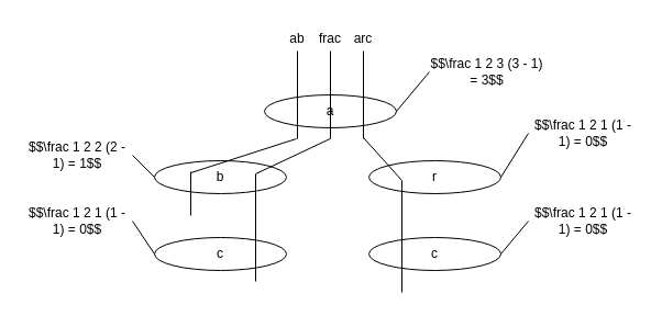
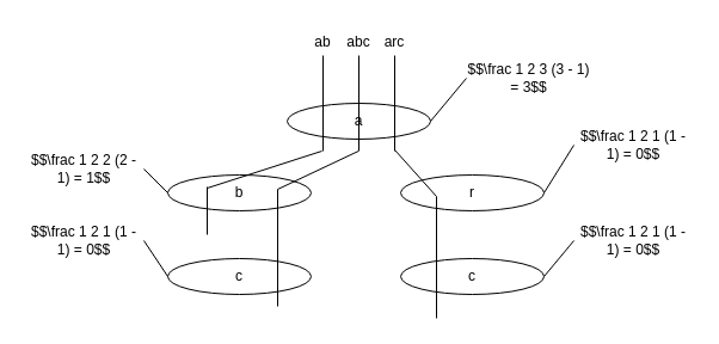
  <mxCell id="0" />
  <mxCell id="1" parent="0" />
  <mxCell id="2" value="a" style="ellipse;whiteSpace=wrap;html=1;fillColor=none;" vertex="1" parent="1"><mxGeometry x="240" y="86" width="120" height="30" as="geometry" /></mxCell>
  <mxCell id="3" value="b" style="ellipse;whiteSpace=wrap;html=1;fillColor=none;" vertex="1" parent="1"><mxGeometry x="140" y="146" width="120" height="30" as="geometry" /></mxCell>
  <mxCell id="4" value="r" style="ellipse;whiteSpace=wrap;html=1;fillColor=none;" vertex="1" parent="1"><mxGeometry x="335" y="146" width="120" height="30" as="geometry" /></mxCell>
  <mxCell id="5" value="c" style="ellipse;whiteSpace=wrap;html=1;fillColor=none;" vertex="1" parent="1"><mxGeometry x="335" y="216" width="120" height="30" as="geometry" /></mxCell>
  <mxCell id="6" value="c" style="ellipse;whiteSpace=wrap;html=1;fillColor=none;" vertex="1" parent="1"><mxGeometry x="140" y="216" width="120" height="30" as="geometry" /></mxCell>
  <mxCell id="7" value="" style="endArrow=none;html=1;rounded=0;" edge="1" parent="1"><mxGeometry width="50" height="50" relative="1" as="geometry"><mxPoint x="300" y="126" as="sourcePoint" /><mxPoint x="300" y="46" as="targetPoint" /></mxGeometry></mxCell>
  <mxCell id="8" value="" style="endArrow=none;html=1;rounded=0;" edge="1" parent="1"><mxGeometry width="50" height="50" relative="1" as="geometry"><mxPoint x="270" y="126" as="sourcePoint" /><mxPoint x="270" y="46" as="targetPoint" /></mxGeometry></mxCell>
  <mxCell id="9" value="" style="endArrow=none;html=1;rounded=0;" edge="1" parent="1"><mxGeometry width="50" height="50" relative="1" as="geometry"><mxPoint x="330" y="126" as="sourcePoint" /><mxPoint x="330" y="46" as="targetPoint" /></mxGeometry></mxCell>
  <mxCell id="10" value="" style="endArrow=none;html=1;rounded=0;" edge="1" parent="1"><mxGeometry width="50" height="50" relative="1" as="geometry"><mxPoint x="365" y="164" as="sourcePoint" /><mxPoint x="330" y="125" as="targetPoint" /></mxGeometry></mxCell>
  <mxCell id="11" value="" style="endArrow=none;html=1;rounded=0;" edge="1" parent="1"><mxGeometry width="50" height="50" relative="1" as="geometry"><mxPoint x="365" y="266" as="sourcePoint" /><mxPoint x="365" y="164" as="targetPoint" /></mxGeometry></mxCell>
  <mxCell id="12" value="" style="endArrow=none;html=1;rounded=0;" edge="1" parent="1"><mxGeometry width="50" height="50" relative="1" as="geometry"><mxPoint x="232" y="158" as="sourcePoint" /><mxPoint x="299.71" y="126" as="targetPoint" /></mxGeometry></mxCell>
  <mxCell id="13" value="" style="endArrow=none;html=1;rounded=0;" edge="1" parent="1"><mxGeometry width="50" height="50" relative="1" as="geometry"><mxPoint x="173" y="157" as="sourcePoint" /><mxPoint x="269" y="126" as="targetPoint" /></mxGeometry></mxCell>
  <mxCell id="14" value="" style="endArrow=none;html=1;rounded=0;" edge="1" parent="1"><mxGeometry width="50" height="50" relative="1" as="geometry"><mxPoint x="173" y="196" as="sourcePoint" /><mxPoint x="173" y="156" as="targetPoint" /></mxGeometry></mxCell>
  <mxCell id="15" value="" style="endArrow=none;html=1;rounded=0;" edge="1" parent="1"><mxGeometry width="50" height="50" relative="1" as="geometry"><mxPoint x="232" y="256" as="sourcePoint" /><mxPoint x="232" y="158" as="targetPoint" /></mxGeometry></mxCell>
  <mxCell id="16" value="ab" style="text;html=1;align=center;verticalAlign=middle;whiteSpace=wrap;rounded=0;" vertex="1" parent="1"><mxGeometry x="240" y="20" width="60" height="30" as="geometry" /></mxCell>
- <mxCell id="17" value="frac" style="text;html=1;align=center;verticalAlign=middle;whiteSpace=wrap;rounded=0;" vertex="1" parent="1"><mxGeometry x="270" y="20" width="60" height="30" as="geometry" /></mxCell>
+ <mxCell id="17" value="abc" style="text;html=1;align=center;verticalAlign=middle;whiteSpace=wrap;rounded=0;" vertex="1" parent="1"><mxGeometry x="270" y="20" width="60" height="30" as="geometry" /></mxCell>
  <mxCell id="18" value="arc" style="text;html=1;align=center;verticalAlign=middle;whiteSpace=wrap;rounded=0;" vertex="1" parent="1"><mxGeometry x="300" y="20" width="60" height="30" as="geometry" /></mxCell>
  <mxCell id="19" value="$$\frac 1 2 3 (3 - 1) = 3$$" style="text;html=1;align=center;verticalAlign=middle;whiteSpace=wrap;rounded=0;" vertex="1" parent="1"><mxGeometry x="390" y="50" width="105" height="30" as="geometry" /></mxCell>
  <mxCell id="20" value="$$\frac 1 2 1 (1 - 1) = 0$$" style="text;html=1;align=center;verticalAlign=middle;whiteSpace=wrap;rounded=0;" vertex="1" parent="1"><mxGeometry x="480" y="106" width="100" height="30" as="geometry" /></mxCell>
  <mxCell id="21" value="$$\frac 1 2 1 (1 - 1) = 0$$" style="text;html=1;align=center;verticalAlign=middle;whiteSpace=wrap;rounded=0;" vertex="1" parent="1"><mxGeometry x="480" y="186" width="100" height="30" as="geometry" /></mxCell>
  <mxCell id="22" value="$$\frac 1 2 1 (1 - 1) = 0$$" style="text;html=1;align=center;verticalAlign=middle;whiteSpace=wrap;rounded=0;" vertex="1" parent="1"><mxGeometry x="20" y="186" width="100" height="30" as="geometry" /></mxCell>
  <mxCell id="23" value="$$\frac 1 2 2 (2 - 1) = 1$$" style="text;html=1;align=center;verticalAlign=middle;whiteSpace=wrap;rounded=0;" vertex="1" parent="1"><mxGeometry x="20" y="126" width="100" height="30" as="geometry" /></mxCell>
  <mxCell id="24" value="" style="endArrow=none;html=1;rounded=0;entryX=1;entryY=0.5;entryDx=0;entryDy=0;exitX=0;exitY=0.5;exitDx=0;exitDy=0;" edge="1" parent="1" source="19" target="2"><mxGeometry width="50" height="50" relative="1" as="geometry"><mxPoint x="380" y="66" as="sourcePoint" /><mxPoint x="350" y="196" as="targetPoint" /></mxGeometry></mxCell>
  <mxCell id="25" value="" style="endArrow=none;html=1;rounded=0;entryX=1;entryY=0.5;entryDx=0;entryDy=0;exitX=0;exitY=0.5;exitDx=0;exitDy=0;" edge="1" parent="1" source="20" target="4"><mxGeometry width="50" height="50" relative="1" as="geometry"><mxPoint x="455" y="126" as="sourcePoint" /><mxPoint x="435" y="136" as="targetPoint" /></mxGeometry></mxCell>
  <mxCell id="26" value="" style="endArrow=none;html=1;rounded=0;exitX=0;exitY=0.5;exitDx=0;exitDy=0;entryX=1;entryY=0.5;entryDx=0;entryDy=0;" edge="1" parent="1" source="21" target="5"><mxGeometry width="50" height="50" relative="1" as="geometry"><mxPoint x="480" y="146" as="sourcePoint" /><mxPoint x="455" y="186" as="targetPoint" /></mxGeometry></mxCell>
  <mxCell id="27" value="" style="endArrow=none;html=1;rounded=0;exitX=0;exitY=0.5;exitDx=0;exitDy=0;entryX=1;entryY=0.5;entryDx=0;entryDy=0;" edge="1" parent="1" source="6" target="22"><mxGeometry width="50" height="50" relative="1" as="geometry"><mxPoint x="140" y="226" as="sourcePoint" /><mxPoint x="115" y="256" as="targetPoint" /></mxGeometry></mxCell>
  <mxCell id="28" value="" style="endArrow=none;html=1;rounded=0;exitX=0;exitY=0.5;exitDx=0;exitDy=0;entryX=1;entryY=0.5;entryDx=0;entryDy=0;" edge="1" parent="1" source="3" target="23"><mxGeometry width="50" height="50" relative="1" as="geometry"><mxPoint x="120" y="166" as="sourcePoint" /><mxPoint x="100" y="136" as="targetPoint" /></mxGeometry></mxCell>
